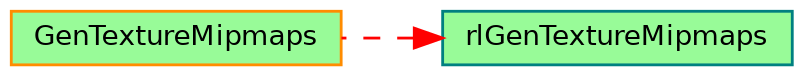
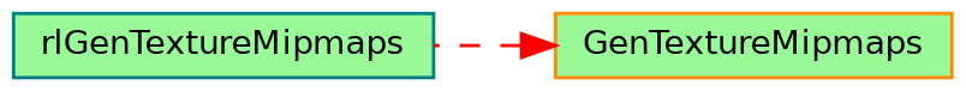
  digraph {
    rankdir=RL
    node [fillcolor=palegreen fontname=Helvetica fontsize=10 shape=box style=filled]
    n1 [color=teal fontcolor=black height=0.2 label=rlGenTextureMipmaps width=0.4]
    n2 [color=darkorange height=0.2 label=GenTextureMipmaps width=0.4]
-   n1 -> n2 [color=red dir=back fontname=Helvetica fontsize=10 labelfontname=Helvetica labelfontsize=10 style=dashed]
+   n2 -> n1 [color=red dir=back fontname=Helvetica fontsize=10 labelfontname=Helvetica labelfontsize=10 style=dashed]
  }
